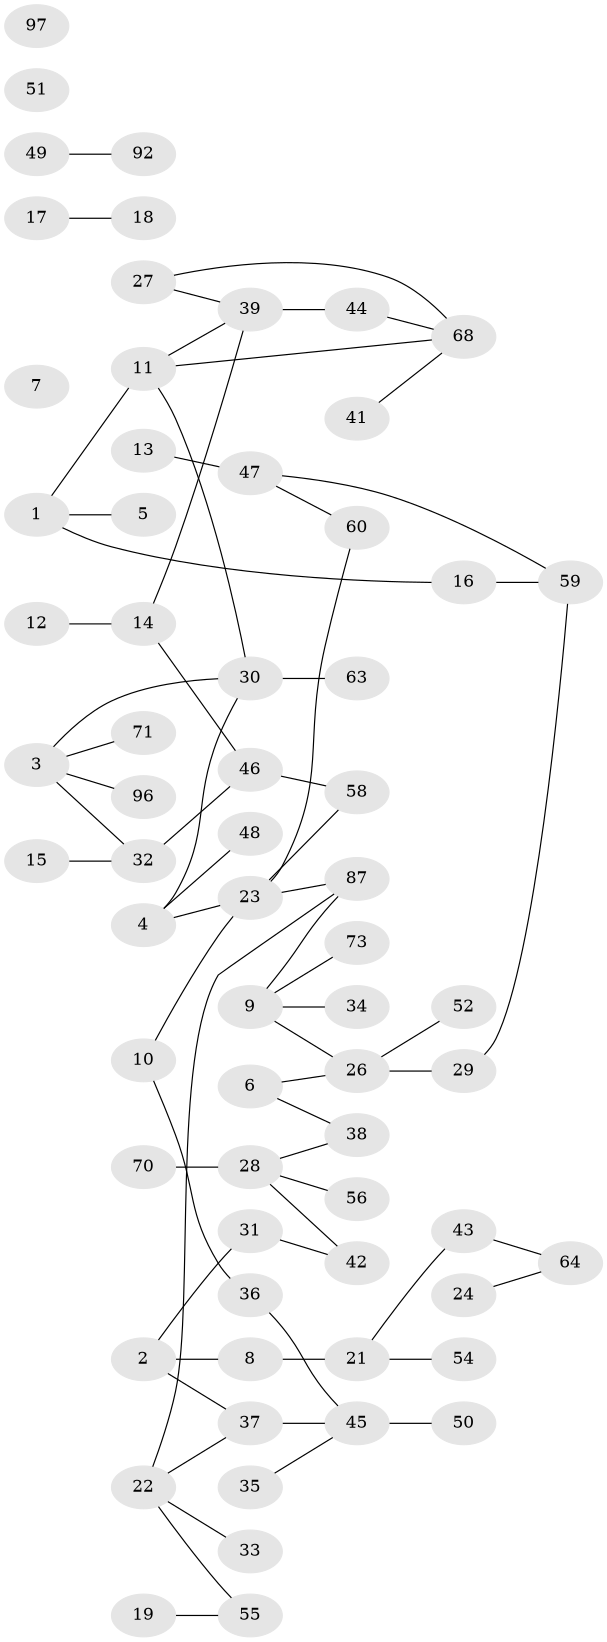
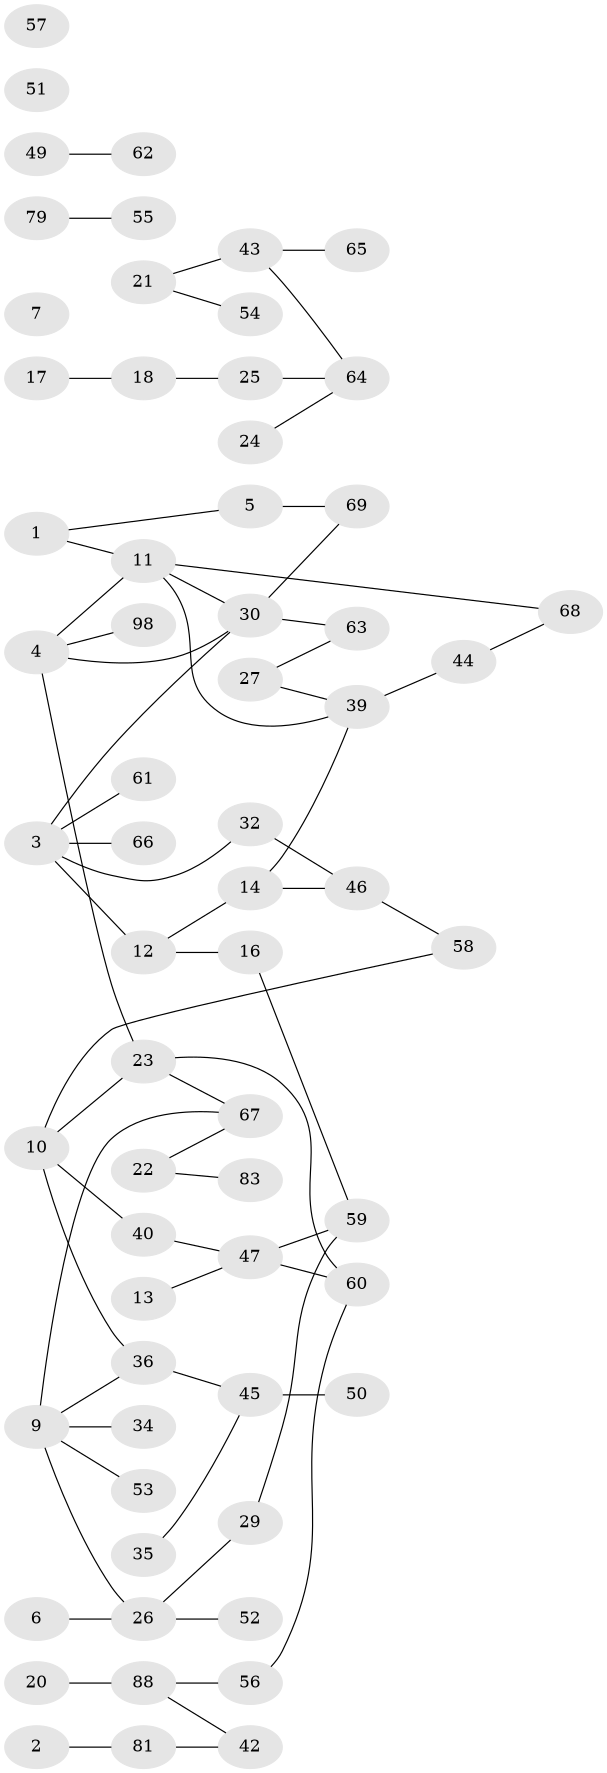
  graph {
    rankdir=LR
    node [color=gray90 style=filled]
    1
    5
    11
    16
+   69
    30
    39
    68
    59
    2
-   8
-   31
-   37
+   31 [label=81]
    21
    42
    45
    3
    12
    32
-   61 [label=71]
-   66 [label=96]
+   61
+   66
    14
    63
    46
    4
    23
-   48
-   67 [label=87]
+   48 [label=98]
+   67
    58
    60
    6
    26
-   38
    29
    52
    7
    43
    54
    9
    34
    36
-   53 [label=73]
+   53
    22
    55
-   33
+   33 [label=83]
    10
+   40
    47
    44
    13
-   15
    17
    18
+   25
    64
-   19
-   20 [label=70]
-   28
+   19 [label=79]
+   20
+   28 [label=88]
    56
+   65
    24
    27
    35
    50
-   41
    49
-   62 [label=92]
+   62
    51
-   57 [label=97]
+   57
    1 -- 5
    1 -- 11
-   1 -- 16
+   12 -- 16
+   5 -- 69
    11 -- 30
    11 -- 39
    11 -- 68
    16 -- 59
+   30 -- 69
    30 -- 63
    39 -- 44
-   2 -- 8
    2 -- 31
-   2 -- 37
-   8 -- 21
    31 -- 42
-   37 -- 45
    21 -- 43
    21 -- 54
    45 -- 50
    3 -- 30
+   3 -- 12
    3 -- 32
    3 -- 61
    3 -- 66
    12 -- 14
    32 -- 46
    14 -- 39
    14 -- 46
    46 -- 58
+   4 -- 11
    4 -- 30
    4 -- 23
    4 -- 48
    23 -- 67
-   23 -- 58
+   10 -- 58
    23 -- 60
    6 -- 26
-   6 -- 38
    26 -- 29
    26 -- 52
    29 -- 59
    43 -- 64
+   43 -- 65
    9 -- 67
    9 -- 26
    9 -- 34
+   9 -- 36
    9 -- 53
    36 -- 45
-   22 -- 37
    22 -- 67
-   22 -- 55
    22 -- 33
    10 -- 23
    10 -- 36
+   10 -- 40
+   40 -- 47
    47 -- 59
    47 -- 60
    44 -- 68
    13 -- 47
-   15 -- 32
    17 -- 18
+   18 -- 25
+   25 -- 64
    19 -- 55
    20 -- 28
    28 -- 42
-   28 -- 38
    28 -- 56
+   56 -- 60
    24 -- 64
    27 -- 39
-   27 -- 68
+   27 -- 63
    35 -- 45
-   41 -- 68
    49 -- 62
  }
